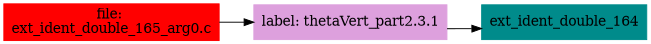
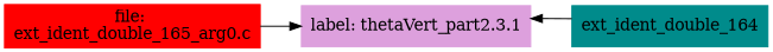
  digraph {
    rankdir=LR
    node [shape=box style=filled]
    n1 [color=red label="file: \next_ident_double_165_arg0.c"]
    n2 [color=plum label="label: thetaVert_part2.3.1"]
    n3 [color=cyan4 label=ext_ident_double_164]
    n1 -> n2
-   n2 -> n3
+   n3 -> n2
  }
